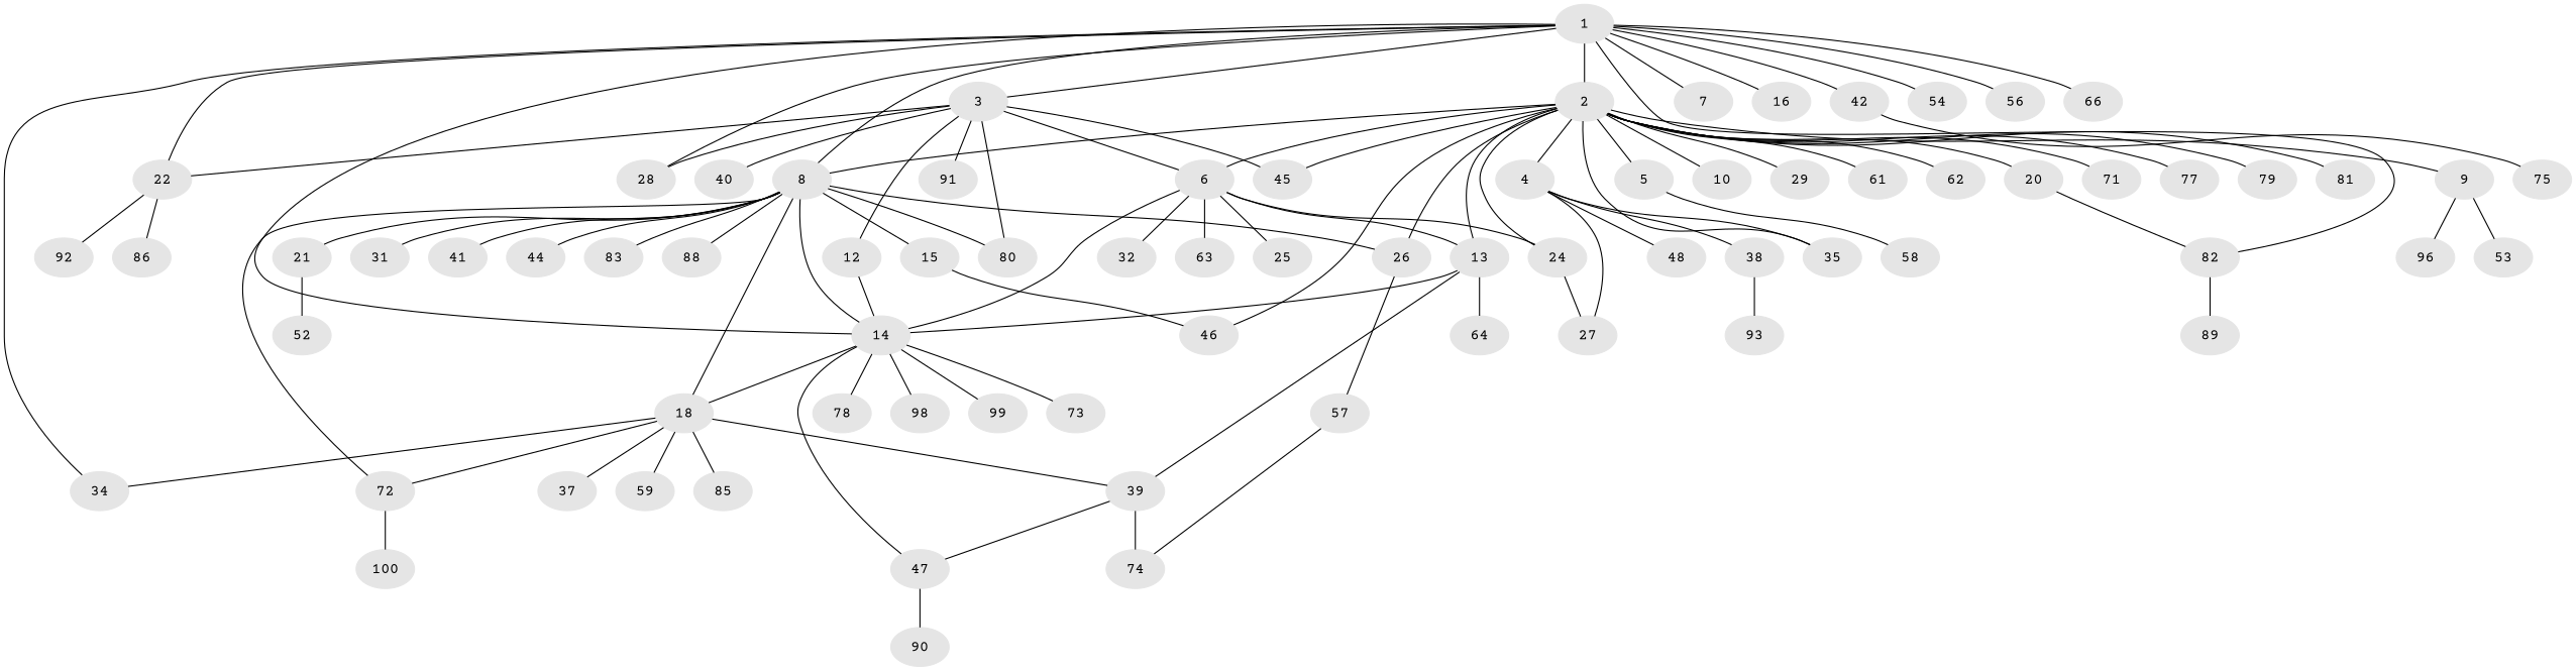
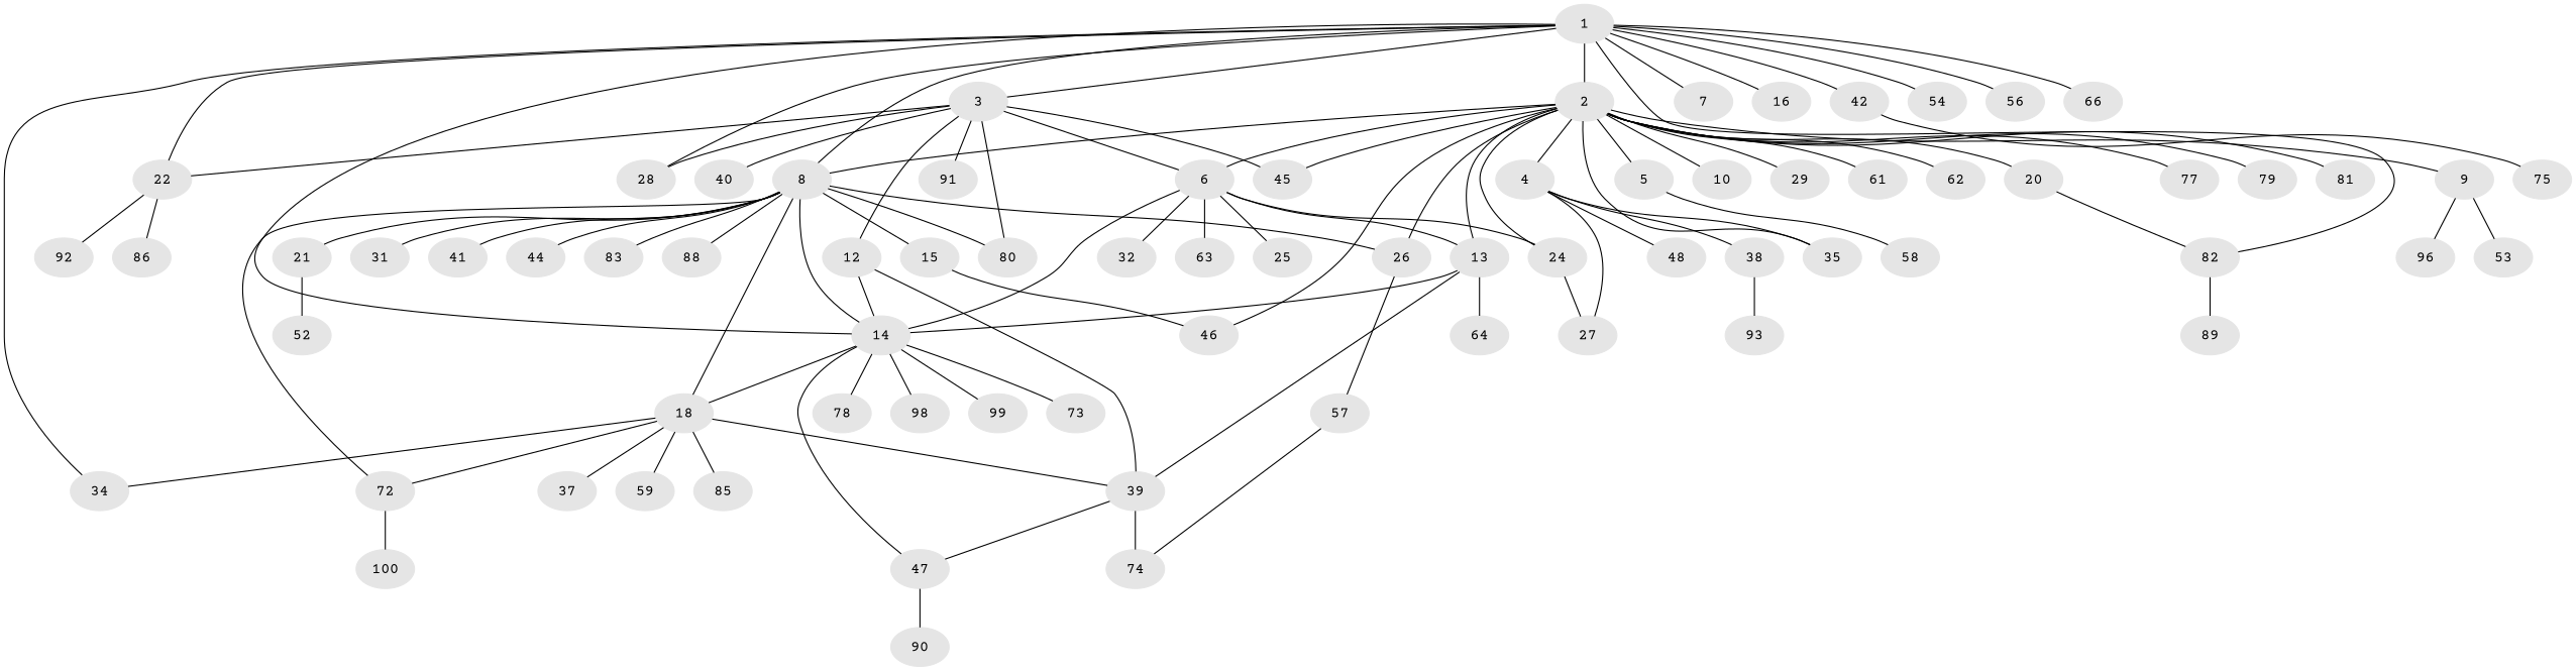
  graph {
    fontname="Courier Prime"
    node [color=gray90 fontname="Courier Prime" style=filled]
    edge [fontname="Courier Prime"]
    1 [super="+11"]
    2 [super="+36"]
    3 [super="+67"]
    7
    8 [super="+33"]
    14 [super="+28"]
    16
    22 [super="+69"]
    n9 [label=28]
    34
    42
    54
    56
    66 [super="+70"]
    82 [super="+97"]
    4 [super="+17"]
    5
    6 [super="+60"]
    9 [super="+68"]
    10
    13 [super="+50"]
    n22 [label=29]
    20 [super="+30"]
    24 [super="+29"]
    26 [super="+95"]
    35
    45
    46 [super="+51"]
    61
    62
-   71
    77 [super="+94"]
    79
    81
    12 [super="+65"]
    40
    80
    91
    15 [super="+49"]
    18 [super="+84"]
    21
    31
    41 [super="+87"]
    44
    72
    83
    88
    47 [super="+55"]
    73
    78
    98
    99
    86
    92
    75
    89
    27
    38
    48
    58
    25
    32
    63
    53
    96
    39 [super="+76"]
    64
    57
    n69 [label=93]
    37
    59
    85
    52 [super="+93"]
    100
    74
    90
    1 -- 2
    1 -- 3 [weight=2]
    1 -- 7
    1 -- 8
    1 -- 14
    1 -- 16
    1 -- 22
    1 -- n9
    1 -- 34
    1 -- 42
    1 -- 54
    1 -- 56
    1 -- 66
    1 -- 82
    2 -- 8 [weight=2]
    2 -- 4
    2 -- 5
    2 -- 6
    2 -- 9
    2 -- 10
    2 -- 13
    2 -- n22
    2 -- 20
    2 -- 24
    2 -- 26
    2 -- 35
    2 -- 45
    2 -- 46
    2 -- 61
    2 -- 62
-   2 -- 71
    2 -- 77
    2 -- 79
    2 -- 81
    3 -- 22
    3 -- n9
    3 -- 6
    3 -- 45
    3 -- 12
    3 -- 40
    3 -- 80
    3 -- 91
    8 -- 14
    8 -- 26
    8 -- 80
    8 -- 15
    8 -- 18
    8 -- 21
    8 -- 31
    8 -- 41
    8 -- 44
    8 -- 72
    8 -- 83
    8 -- 88
    14 -- 18
    14 -- 47
    14 -- 73
    14 -- 78
    14 -- 98
    14 -- 99
    22 -- 86
    22 -- 92
    42 -- 75
    82 -- 89
    4 -- 35
    4 -- 27
    4 -- 38
    4 -- 48
    5 -- 58
    6 -- 14 [weight=2]
    6 -- 13
    6 -- 24
    6 -- 25
    6 -- 32
    6 -- 63
    9 -- 53
    9 -- 96
    13 -- 14
    13 -- 39
    13 -- 64
    20 -- 82
    24 -- 27
    26 -- 57
    12 -- 14
+   12 -- 39
    15 -- 46
    18 -- 34
    18 -- 72
    18 -- 39
    18 -- 37
    18 -- 59
    18 -- 85
    21 -- 52
    72 -- 100
    47 -- 90
    38 -- n69
    39 -- 47
    39 -- 74 [weight=2]
    57 -- 74
  }
